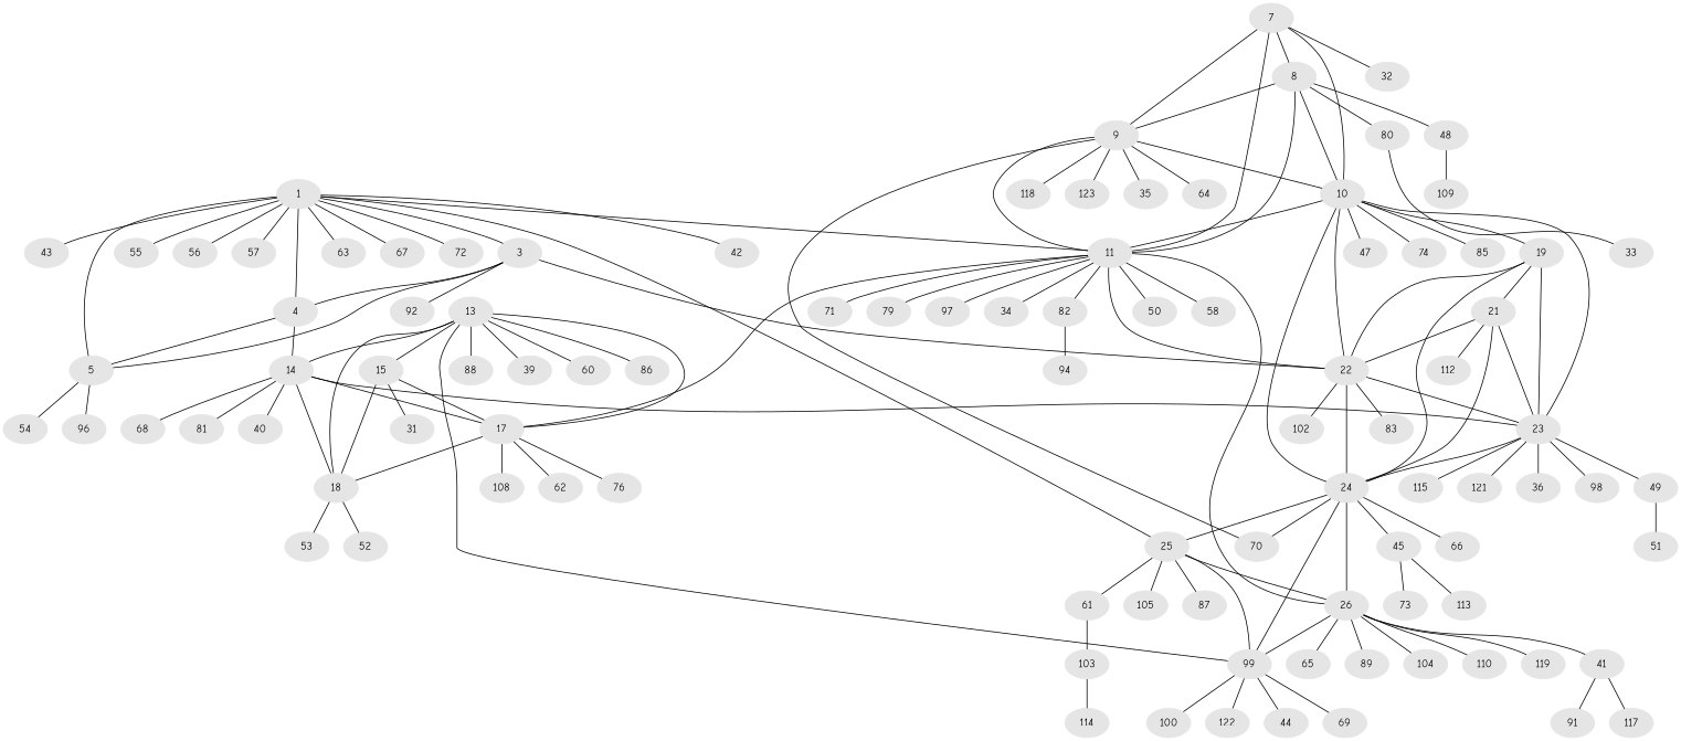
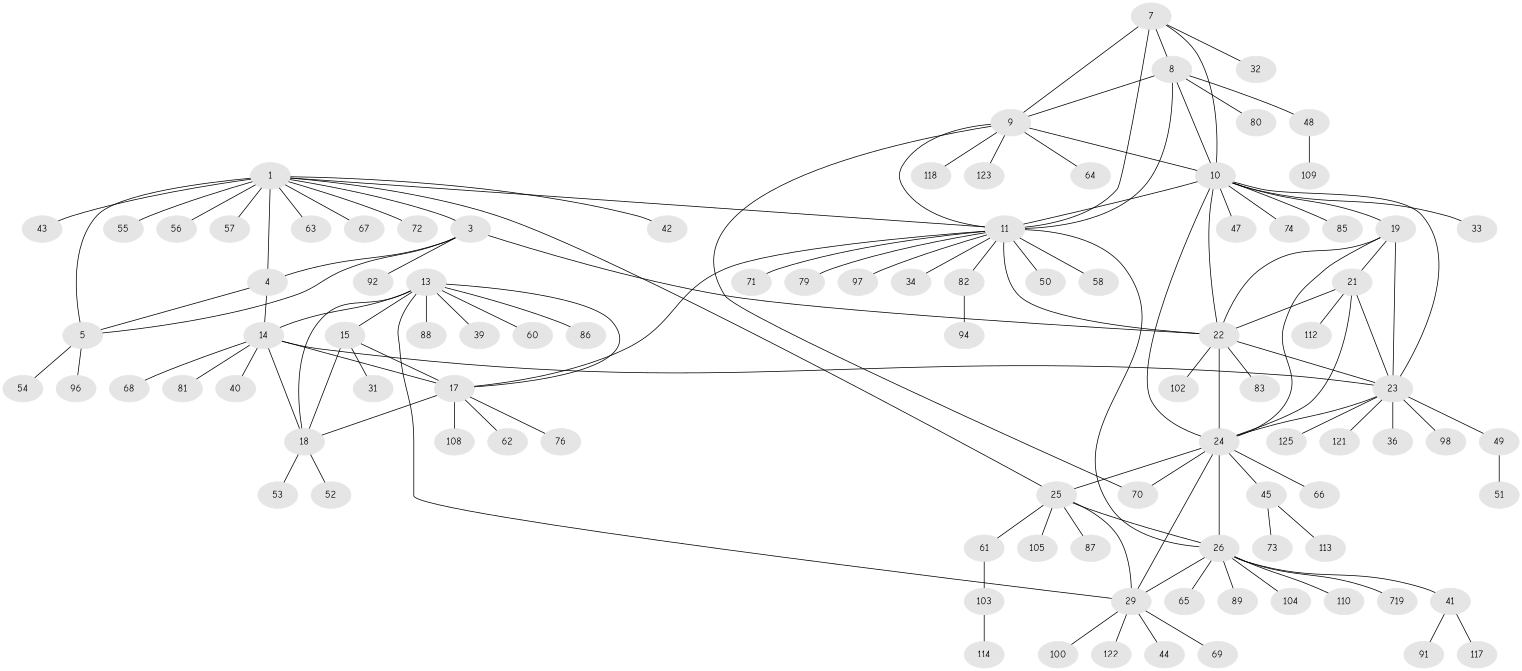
  graph {
    fontname="Comic Neue"
    node [color=gray90 fontname="Comic Neue" style=filled]
    edge [fontname="Comic Neue"]
    1 [super="+2"]
    3 [super="+75"]
    4
    5 [super="+6"]
    11 [super="+12"]
    25 [super="+46"]
    42
    43
    55
    56
    57
    63 [super="+84"]
    67
    72
    22 [super="+125"]
    92 [super="+107"]
    14 [super="+16"]
    54
    96
    17 [super="+90"]
    26 [super="+28"]
    34
    50
    58
    71
    79
    82
    n28 [label=97]
-   29 [super="+30" label=99]
+   29 [super="+30"]
    61 [super="+124"]
    87
    105
    23 [super="+38"]
    24 [super="+27"]
    83
    102
    18 [super="+116"]
    40
    68
    81
    7
    8
    9 [super="+78"]
    10 [super="+20"]
    32
    48 [super="+120"]
    80
-   35
    64
    70
    118
    123
    19 [super="+111"]
    33
    47
    74
    85
    109
    21 [super="+37"]
    112
    36
    49 [super="+95"]
    98
-   115
+   115 [label=125]
    121
    45
    66
    62
    76
    108
    41
    65 [super="+97"]
    89
    104
    110
-   119
+   119 [label=719]
    94
    13 [super="+77"]
    15 [super="+101"]
    39 [super="+59"]
    60
    86 [super="+99"]
    88
    31
    52
    53
    44
    69
    100
    122
    51
    73
    113
    103
    91
    117
    114
    1 -- 3 [weight=2]
    1 -- 4 [weight=2]
    1 -- 5 [weight=4]
    1 -- 11
    1 -- 25
    1 -- 42
    1 -- 43
    1 -- 55
    1 -- 56
    1 -- 57
    1 -- 63
    1 -- 67
    1 -- 72
    3 -- 4
    3 -- 5 [weight=2]
    3 -- 22
    3 -- 92
    4 -- 5 [weight=2]
    4 -- 14
    5 -- 54
    5 -- 96
    11 -- 22
    11 -- 17
    11 -- 26
    11 -- 34
    11 -- 50
    11 -- 58
    11 -- 71
    11 -- 79
    11 -- 82
    11 -- n28
    25 -- 26 [weight=2]
    25 -- 29 [weight=2]
    25 -- 61
    25 -- 87
    25 -- 105
    22 -- 23
    22 -- 24
    22 -- 83
    22 -- 102
    14 -- 17 [weight=2]
    14 -- 23
    14 -- 18 [weight=2]
    14 -- 40
    14 -- 68
    14 -- 81
    17 -- 18
    17 -- 62
    17 -- 76
    17 -- 108
    26 -- 29 [weight=4]
    26 -- 41
    26 -- 65
    26 -- 89
    26 -- 104
    26 -- 110
    26 -- 119
    82 -- 94
    29 -- 44
    29 -- 69
    29 -- 100
    29 -- 122
    61 -- 103
    23 -- 24
    23 -- 36
    23 -- 49
    23 -- 98
    23 -- 115
    23 -- 121
    24 -- 25
    24 -- 26 [weight=2]
    24 -- 29 [weight=2]
    24 -- 70
    24 -- 45
    24 -- 66
    18 -- 52
    18 -- 53
    7 -- 11 [weight=2]
    7 -- 8
    7 -- 9
    7 -- 10
    7 -- 32
    8 -- 11 [weight=2]
    8 -- 9
    8 -- 10
    8 -- 48
    8 -- 80
    9 -- 11 [weight=2]
    9 -- 10
-   9 -- 35
    9 -- 64
    9 -- 70
    9 -- 118
    9 -- 123
    10 -- 11 [weight=2]
    10 -- 22
    10 -- 23
    10 -- 24
    10 -- 19
-   80 -- 33
+   10 -- 33
    10 -- 47
    10 -- 74
    10 -- 85
    48 -- 109
    19 -- 22
    19 -- 23
    19 -- 24
    19 -- 21
    21 -- 22
    21 -- 23
    21 -- 24
    21 -- 112
    49 -- 51
    45 -- 73
    45 -- 113
    41 -- 91
    41 -- 117
    13 -- 14 [weight=2]
    13 -- 17
    13 -- 29
    13 -- 18
    13 -- 15
    13 -- 39
    13 -- 60
    13 -- 86
    13 -- 88
    15 -- 17
    15 -- 18
    15 -- 31
    103 -- 114
  }
